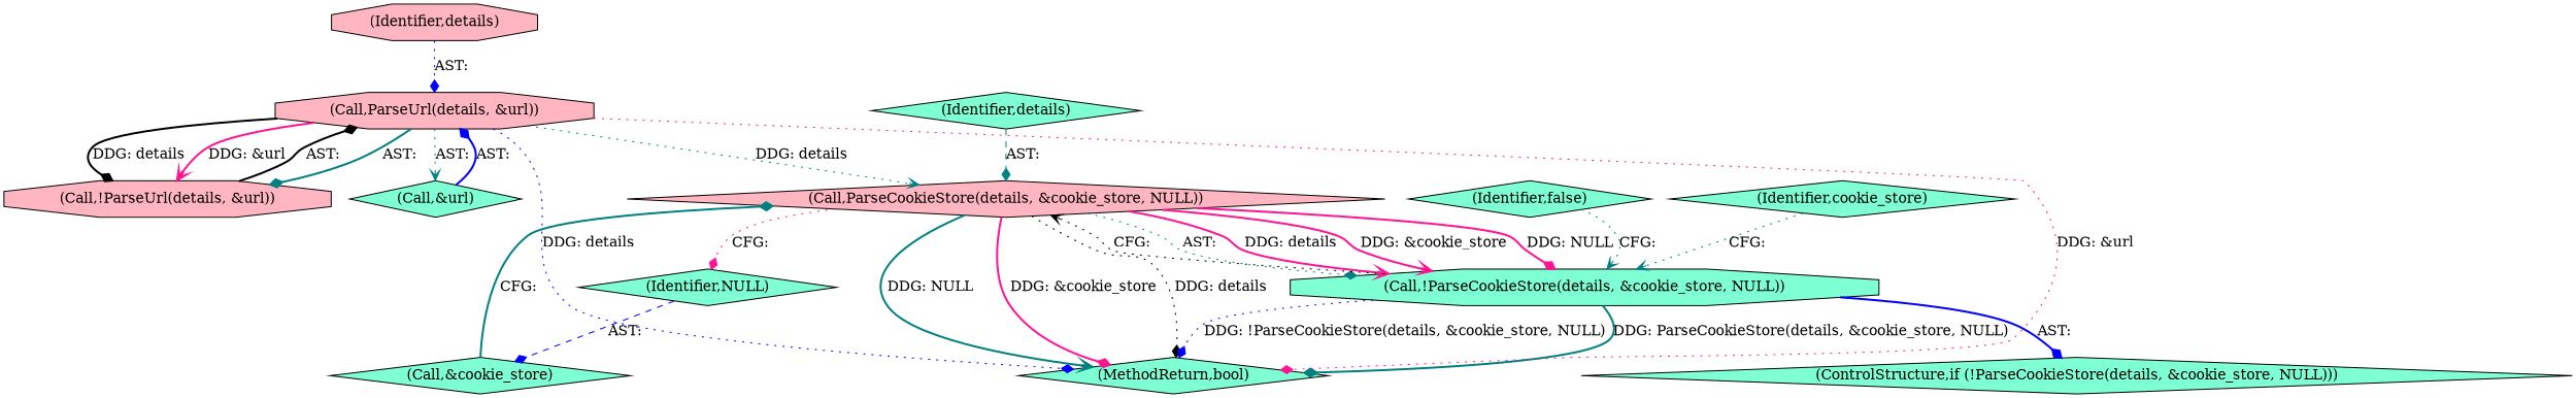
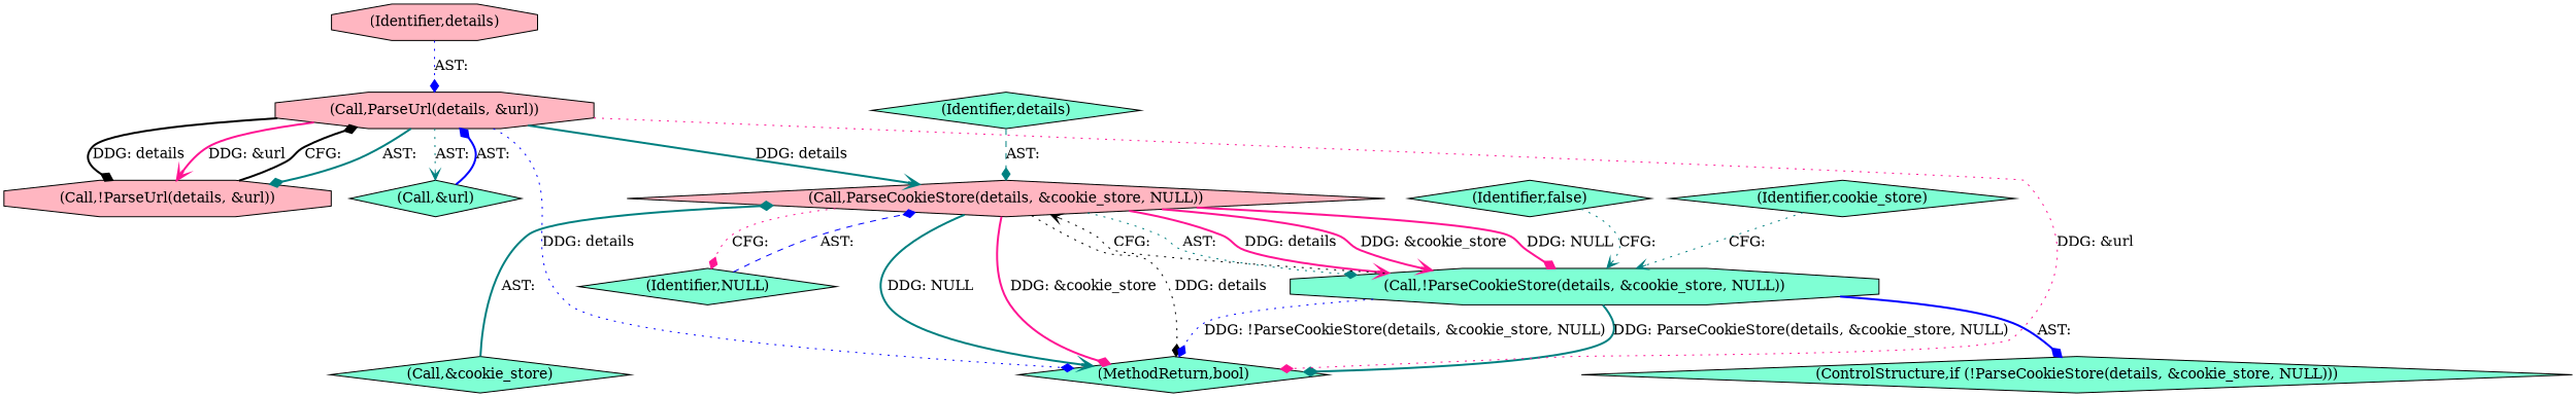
  digraph {
    node [fillcolor=aquamarine shape=diamond style=filled]
    edge [arrowhead=diamond color=teal style=bold]
    n1 [fillcolor=lightpink label="(Call,ParseCookieStore(details, &cookie_store, NULL))"]
    n2 [label="(Call,!ParseCookieStore(details, &cookie_store, NULL))" shape=octagon]
    n3 [label="(MethodReturn,bool)"]
    n4 [label="(Identifier,NULL)"]
    n5 [label="(ControlStructure,if (!ParseCookieStore(details, &cookie_store, NULL)))"]
    n6 [fillcolor=lightpink label="(Call,ParseUrl(details, &url))" shape=octagon]
    n7 [fillcolor=lightpink label="(Call,!ParseUrl(details, &url))" shape=octagon]
    n8 [label="(Call,&url)"]
    n9 [label="(Identifier,cookie_store)"]
    n10 [label="(Identifier,details)"]
    n11 [label="(Call,&cookie_store)"]
    n12 [fillcolor=lightpink label="(Identifier,details)" shape=octagon]
    n13 [label="(Identifier,false)"]
    n1 -> n2 [label="AST: " style=dotted]
    n1 -> n2 [arrowhead=vee color=deeppink label="DDG: details"]
    n1 -> n2 [arrowhead=vee color=deeppink label="DDG: &cookie_store"]
    n1 -> n2 [color=deeppink label="DDG: NULL"]
    n1 -> n3 [arrowhead=vee label="DDG: NULL"]
    n1 -> n3 [color=deeppink label="DDG: &cookie_store"]
    n1 -> n3 [color=black label="DDG: details" style=dotted]
    n1 -> n4 [color=deeppink label="CFG: " style=dotted]
    n2 -> n1 [arrowhead=vee color=black label="CFG: " style=dotted]
    n2 -> n3 [label="DDG: ParseCookieStore(details, &cookie_store, NULL)"]
    n2 -> n3 [color=blue label="DDG: !ParseCookieStore(details, &cookie_store, NULL)" style=dotted]
    n2 -> n5 [color=blue label="AST: "]
-   n4 -> n11 [color=blue label="AST: " style=dashed]
-   n6 -> n1 [arrowhead=vee label="DDG: details" style=dotted]
+   n4 -> n1 [color=blue label="AST: " style=dashed]
+   n6 -> n1 [arrowhead=vee label="DDG: details"]
    n6 -> n3 [color=blue label="DDG: details" style=dotted]
    n6 -> n3 [color=deeppink label="DDG: &url" style=dotted]
    n6 -> n7 [label="AST: "]
    n6 -> n7 [color=black label="DDG: details"]
    n6 -> n7 [arrowhead=vee color=deeppink label="DDG: &url"]
    n6 -> n8 [arrowhead=vee label="AST: " style=dotted]
-   n7 -> n6 [color=black label="AST: "]
+   n7 -> n6 [color=black label="CFG: "]
    n8 -> n6 [color=blue label="AST: "]
    n9 -> n2 [arrowhead=vee label="CFG: " style=dotted]
    n10 -> n1 [label="AST: " style=dashed]
-   n11 -> n1 [label="CFG: "]
+   n11 -> n1 [label="AST: "]
    n12 -> n6 [color=blue label="AST: " style=dotted]
    n13 -> n2 [arrowhead=vee label="CFG: " style=dotted]
  }
